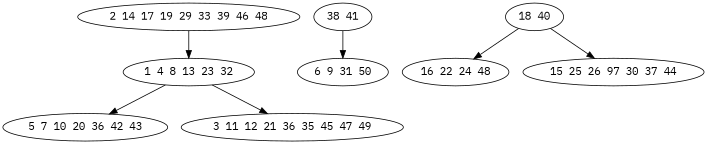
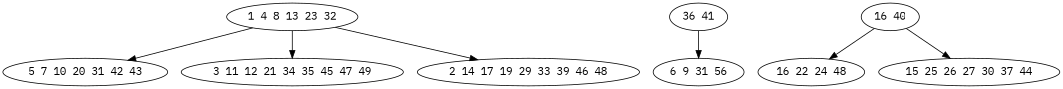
  digraph {
    fontname="IBM Plex Mono"
    node [fontname="IBM Plex Mono"]
    edge [fontname="IBM Plex Mono"]
    n1 [label="1 4 8 13 23 32"]
-   n2 [label="5 7 10 20 36 42 43"]
-   n3 [label="3 11 12 21 36 35 45 47 49"]
+   n2 [label="5 7 10 20 31 42 43"]
+   n3 [label="3 11 12 21 34 35 45 47 49"]
    n4 [label="2 14 17 19 29 33 39 46 48"]
-   n5 [label="38 41"]
-   n6 [label="6 9 31 50"]
-   n7 [label="18 40"]
+   n5 [label="36 41"]
+   n6 [label="6 9 31 56"]
+   n7 [label="16 40"]
    n8 [label="16 22 24 48"]
-   n9 [label="15 25 26 97 30 37 44"]
+   n9 [label="15 25 26 27 30 37 44"]
    n1 -> n2
    n1 -> n3
-   n4 -> n1
+   n1 -> n4
    n5 -> n6
    n7 -> n8
    n7 -> n9
  }
